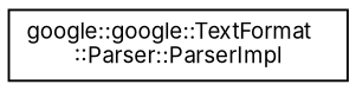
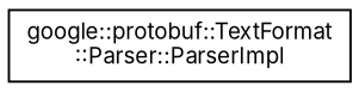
  digraph {
    rankdir=LR
    fontname=Inter
-   n1 [color=black fillcolor=white fontname=Inter fontsize=10 height=0.2 label="google::google::TextFormat\l::Parser::ParserImpl" shape=record style=filled width=0.4]
+   n1 [color=black fillcolor=white fontname=Inter fontsize=10 height=0.2 label="google::protobuf::TextFormat\l::Parser::ParserImpl" shape=record style=filled width=0.4]
  }
